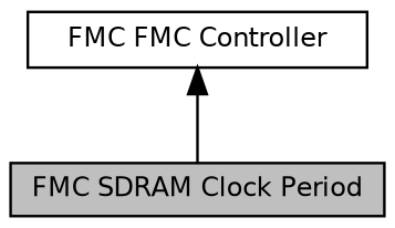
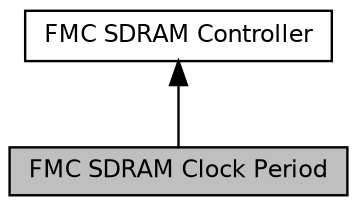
  digraph {
    rankdir=TB
    node [color=black fontname=Helvetica fontsize=10 shape=record style=filled]
-   n1 [fillcolor=white height=0.2 label="FMC FMC Controller" width=0.4]
+   n1 [fillcolor=white height=0.2 label="FMC SDRAM Controller" width=0.4]
    n2 [fillcolor=grey75 fontcolor=black height=0.2 label="FMC SDRAM Clock Period" width=0.4]
    n1 -> n2 [dir=back fontname=Helvetica fontsize=10 labelfontname=Helvetica labelfontsize=10 shape=plaintext style=solid]
  }
